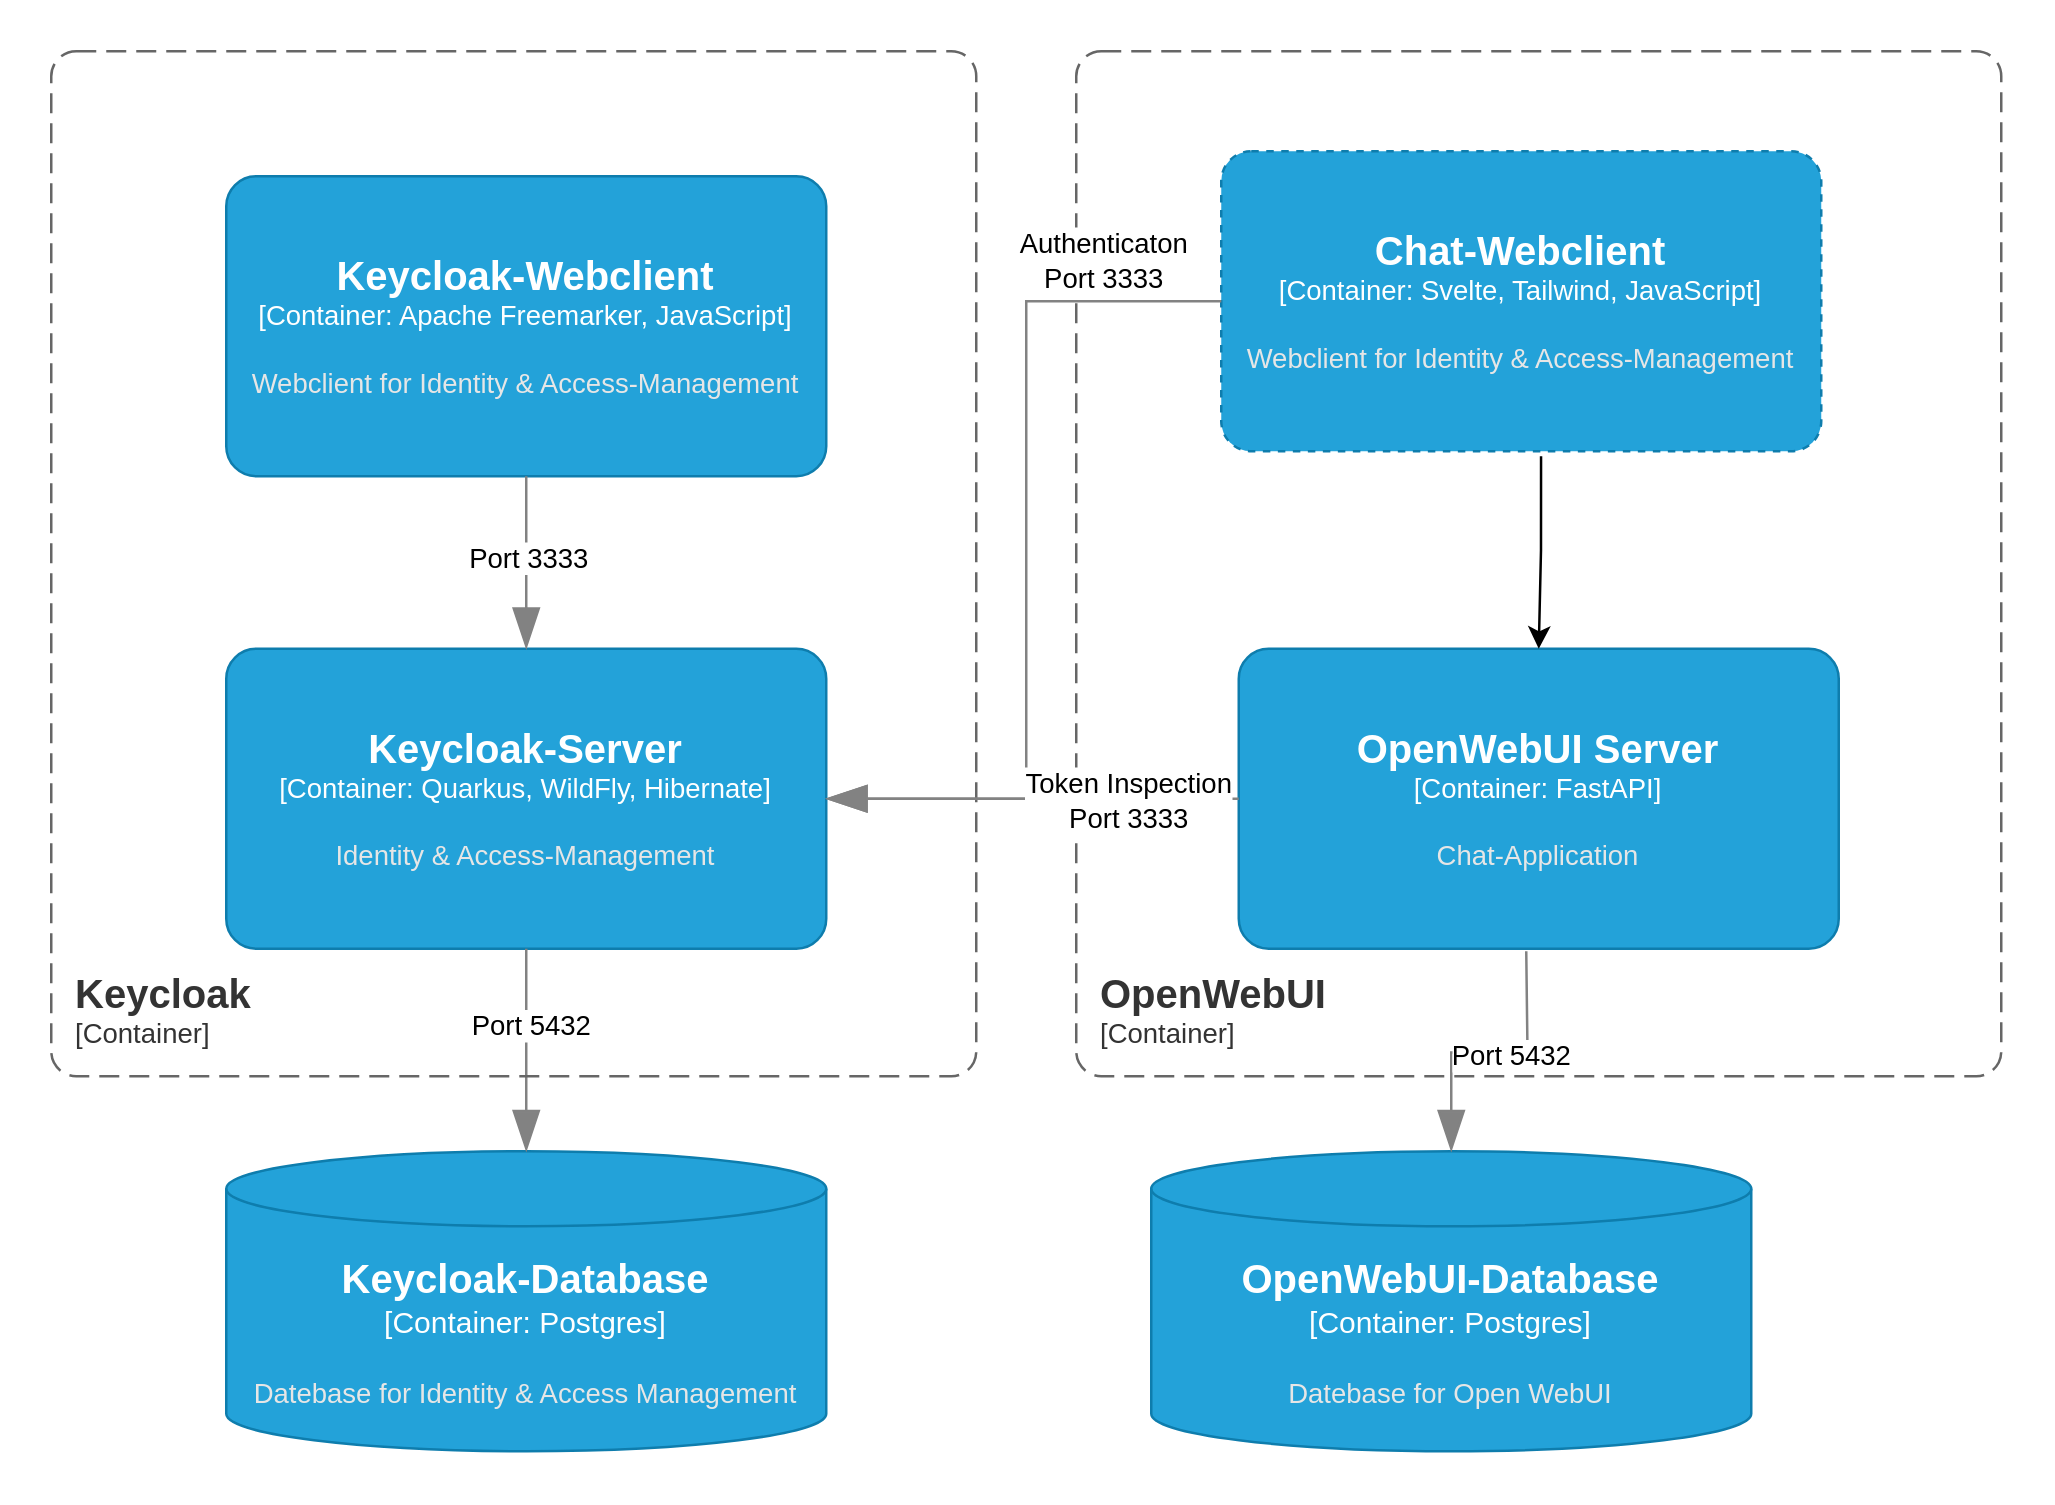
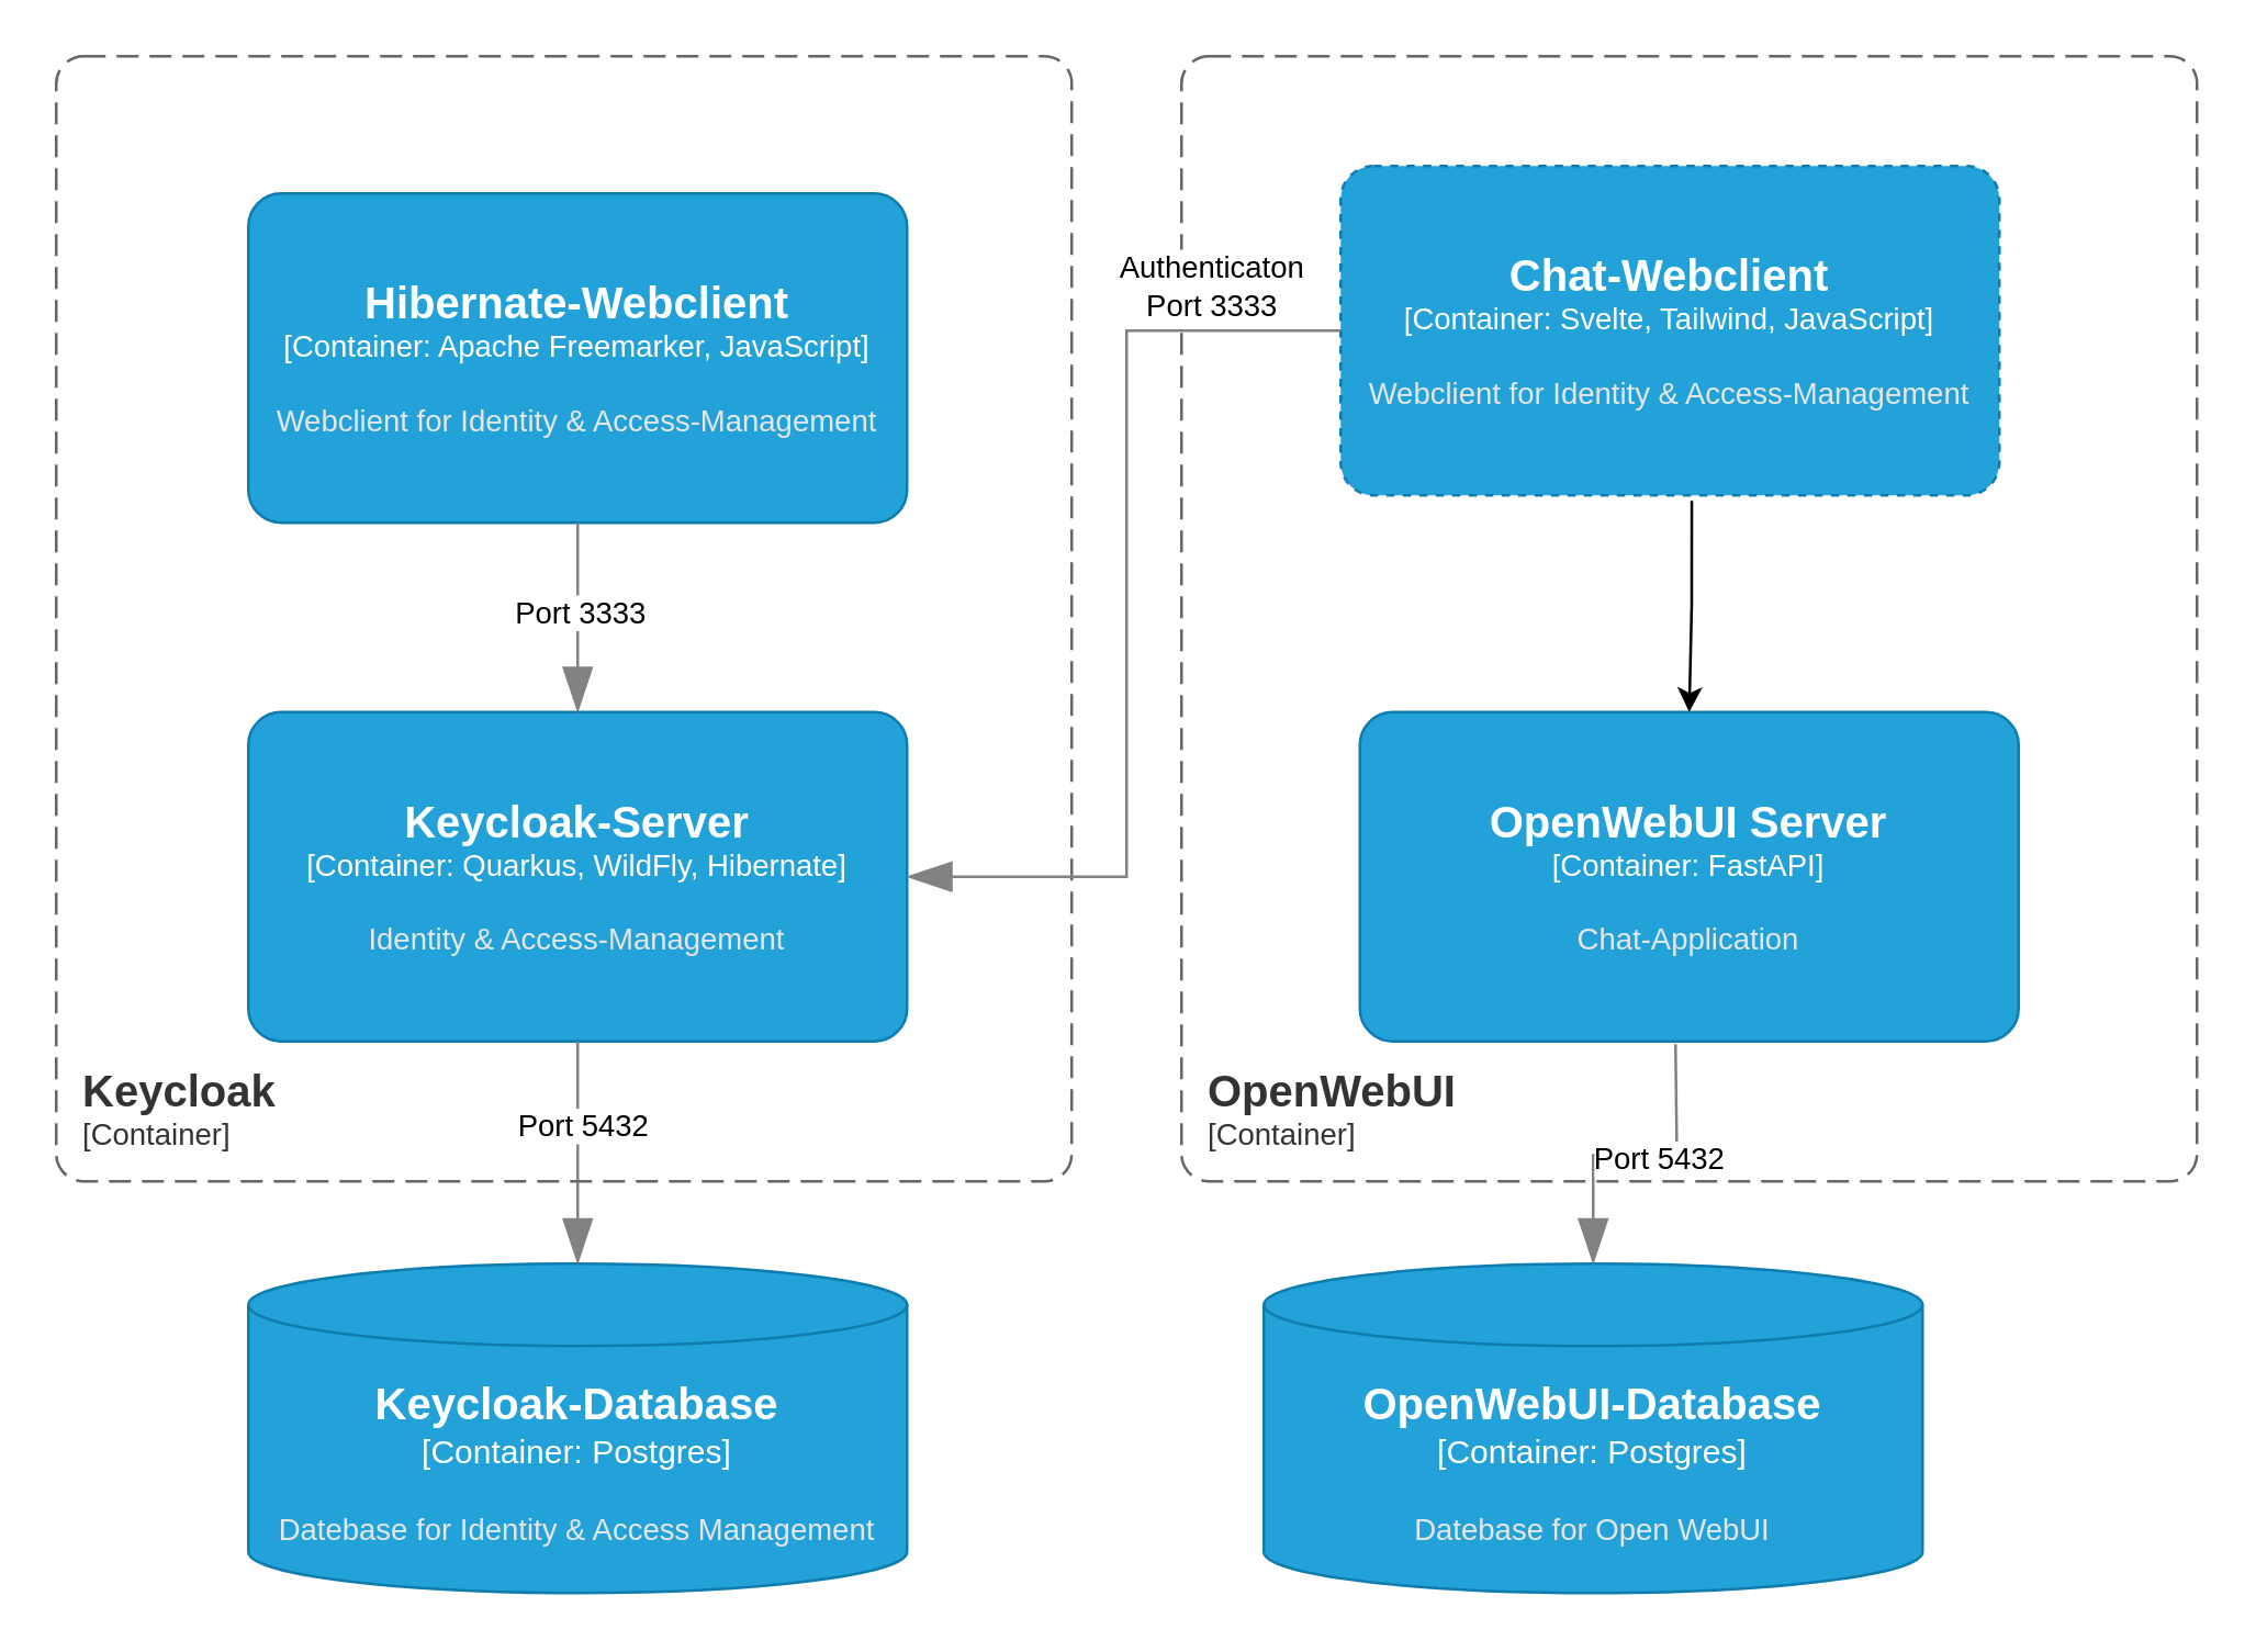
  <mxCell id="0" />
  <mxCell id="1" parent="0" />
  <mxCell id="2" value="&lt;font style=&quot;font-size: 16px&quot;&gt;&lt;b&gt;Keycloak-Database&lt;/b&gt;&lt;/font&gt;&lt;div&gt;[Container:&amp;nbsp;Postgres]&lt;/div&gt;&lt;br&gt;&lt;div&gt;&lt;font style=&quot;font-size: 11px&quot;&gt;&lt;font color=&quot;#E6E6E6&quot;&gt;Datebase for Identity &amp; Access Management&lt;/font&gt;&lt;/div&gt;" style="shape=cylinder3;size=15;whiteSpace=wrap;html=1;boundedLbl=1;rounded=0;labelBackgroundColor=none;fillColor=#23A2D9;fontSize=12;fontColor=#ffffff;align=center;strokeColor=#0E7DAD;metaEdit=1;points=[[0.5,0,0],[1,0.25,0],[1,0.5,0],[1,0.75,0],[0.5,1,0],[0,0.75,0],[0,0.5,0],[0,0.25,0]];resizable=0;" parent="1" vertex="1"><mxGeometry x="90" y="460" width="240" height="120" as="geometry" /></mxCell>
  <mxCell id="3" value="&lt;font style=&quot;font-size: 16px&quot;&gt;&lt;b&gt;OpenWebUI-Database&lt;/b&gt;&lt;/font&gt;&lt;div&gt;[Container:&amp;nbsp;Postgres]&lt;/div&gt;&lt;br&gt;&lt;div&gt;&lt;font style=&quot;font-size: 11px&quot;&gt;&lt;font color=&quot;#E6E6E6&quot;&gt;Datebase for Open WebUI&lt;/font&gt;&lt;/div&gt;" style="shape=cylinder3;size=15;whiteSpace=wrap;html=1;boundedLbl=1;rounded=0;labelBackgroundColor=none;fillColor=#23A2D9;fontSize=12;fontColor=#ffffff;align=center;strokeColor=#0E7DAD;metaEdit=1;points=[[0.5,0,0],[1,0.25,0],[1,0.5,0],[1,0.75,0],[0.5,1,0],[0,0.75,0],[0,0.5,0],[0,0.25,0]];resizable=0;" vertex="1" parent="1"><mxGeometry x="460" y="460" width="240" height="120" as="geometry" /></mxCell>
  <mxCell id="4" value="&lt;font style=&quot;font-size: 16px&quot;&gt;&lt;b&gt;Keycloak-Server&lt;/b&gt;&lt;/font&gt;&lt;div&gt;[Container: Quarkus, WildFly, Hibernate]&lt;/div&gt;&lt;br&gt;&lt;div&gt;&lt;font style=&quot;font-size: 11px&quot;&gt;&lt;font color=&quot;#E6E6E6&quot;&gt;Identity &amp; Access-Management&lt;/font&gt;&lt;/div&gt;" style="rounded=1;whiteSpace=wrap;html=1;fontSize=11;labelBackgroundColor=none;fillColor=#23A2D9;fontColor=#ffffff;align=center;arcSize=10;strokeColor=#0E7DAD;metaEdit=1;resizable=0;points=[[0.25,0,0],[0.5,0,0],[0.75,0,0],[1,0.25,0],[1,0.5,0],[1,0.75,0],[0.75,1,0],[0.5,1,0],[0.25,1,0],[0,0.75,0],[0,0.5,0],[0,0.25,0]];" vertex="1" parent="1"><mxGeometry x="90" y="259" width="240" height="120" as="geometry" /></mxCell>
  <mxCell id="5" value="" style="endArrow=blockThin;html=1;fontSize=10;fontColor=#404040;strokeWidth=1;endFill=1;strokeColor=#828282;elbow=vertical;metaEdit=1;endSize=14;startSize=14;jumpStyle=arc;jumpSize=16;rounded=0;edgeStyle=orthogonalEdgeStyle;exitX=0.5;exitY=1;exitDx=0;exitDy=0;exitPerimeter=0;entryX=0.5;entryY=0;entryDx=0;entryDy=0;entryPerimeter=0;" edge="1" parent="1" source="4" target="2"><mxGeometry width="240" relative="1" as="geometry"><mxPoint x="320" y="300" as="sourcePoint" /><mxPoint x="560" y="300" as="targetPoint" /></mxGeometry></mxCell>
  <mxCell id="6" value="Port 5432" style="edgeLabel;html=1;align=center;verticalAlign=middle;resizable=0;points=[];" vertex="1" connectable="0" parent="5"><mxGeometry x="-0.267" y="1" relative="1" as="geometry"><mxPoint as="offset" /></mxGeometry></mxCell>
- <mxCell id="7" value="&lt;font style=&quot;font-size: 16px&quot;&gt;&lt;b&gt;Keycloak-Webclient&lt;/b&gt;&lt;/font&gt;&lt;div&gt;[Container: Apache Freemarker, JavaScript]&lt;/div&gt;&lt;br&gt;&lt;div&gt;&lt;font style=&quot;font-size: 11px&quot;&gt;&lt;font color=&quot;#E6E6E6&quot;&gt;Webclient for Identity &amp; Access-Management&lt;/font&gt;&lt;/div&gt;" style="rounded=1;whiteSpace=wrap;html=1;fontSize=11;labelBackgroundColor=none;fillColor=#23A2D9;fontColor=#ffffff;align=center;arcSize=10;strokeColor=#0E7DAD;metaEdit=1;resizable=0;points=[[0.25,0,0],[0.5,0,0],[0.75,0,0],[1,0.25,0],[1,0.5,0],[1,0.75,0],[0.75,1,0],[0.5,1,0],[0.25,1,0],[0,0.75,0],[0,0.5,0],[0,0.25,0]];" vertex="1" parent="1"><mxGeometry x="90" y="70" width="240" height="120" as="geometry" /></mxCell>
+ <mxCell id="7" value="&lt;font style=&quot;font-size: 16px&quot;&gt;&lt;b&gt;Hibernate-Webclient&lt;/b&gt;&lt;/font&gt;&lt;div&gt;[Container: Apache Freemarker, JavaScript]&lt;/div&gt;&lt;br&gt;&lt;div&gt;&lt;font style=&quot;font-size: 11px&quot;&gt;&lt;font color=&quot;#E6E6E6&quot;&gt;Webclient for Identity &amp; Access-Management&lt;/font&gt;&lt;/div&gt;" style="rounded=1;whiteSpace=wrap;html=1;fontSize=11;labelBackgroundColor=none;fillColor=#23A2D9;fontColor=#ffffff;align=center;arcSize=10;strokeColor=#0E7DAD;metaEdit=1;resizable=0;points=[[0.25,0,0],[0.5,0,0],[0.75,0,0],[1,0.25,0],[1,0.5,0],[1,0.75,0],[0.75,1,0],[0.5,1,0],[0.25,1,0],[0,0.75,0],[0,0.5,0],[0,0.25,0]];" vertex="1" parent="1"><mxGeometry x="90" y="70" width="240" height="120" as="geometry" /></mxCell>
  <mxCell id="8" value="" style="endArrow=blockThin;html=1;fontSize=10;fontColor=#404040;strokeWidth=1;endFill=1;strokeColor=#828282;elbow=vertical;metaEdit=1;endSize=14;startSize=14;jumpStyle=arc;jumpSize=16;rounded=0;edgeStyle=orthogonalEdgeStyle;exitX=0.5;exitY=1;exitDx=0;exitDy=0;exitPerimeter=0;" edge="1" parent="1" source="7" target="4"><mxGeometry width="240" relative="1" as="geometry"><mxPoint x="320" y="300" as="sourcePoint" /><mxPoint x="560" y="300" as="targetPoint" /></mxGeometry></mxCell>
  <mxCell id="9" value="Port 3333" style="edgeLabel;html=1;align=center;verticalAlign=middle;resizable=0;points=[];" vertex="1" connectable="0" parent="8"><mxGeometry x="-0.067" relative="1" as="geometry"><mxPoint as="offset" /></mxGeometry></mxCell>
  <mxCell id="10" value="&lt;font style=&quot;font-size: 16px&quot;&gt;&lt;b&gt;&lt;div style=&quot;text-align: left&quot;&gt;Keycloak&lt;/div&gt;&lt;/b&gt;&lt;/font&gt;&lt;div style=&quot;text-align: left&quot;&gt;[Container]&lt;/div&gt;" style="rounded=1;fontSize=11;whiteSpace=wrap;html=1;dashed=1;arcSize=20;fillColor=none;strokeColor=#666666;fontColor=#333333;labelBackgroundColor=none;align=left;verticalAlign=bottom;labelBorderColor=none;spacingTop=0;spacing=10;dashPattern=8 4;metaEdit=1;rotatable=0;perimeter=rectanglePerimeter;noLabel=0;labelPadding=0;allowArrows=0;connectable=0;expand=0;recursiveResize=0;editable=1;pointerEvents=0;absoluteArcSize=1;points=[[0.25,0,0],[0.5,0,0],[0.75,0,0],[1,0.25,0],[1,0.5,0],[1,0.75,0],[0.75,1,0],[0.5,1,0],[0.25,1,0],[0,0.75,0],[0,0.5,0],[0,0.25,0]];" vertex="1" parent="1"><mxGeometry x="20" y="20" width="370" height="410" as="geometry" /></mxCell>
  <mxCell id="11" value="&lt;font style=&quot;font-size: 16px&quot;&gt;&lt;b&gt;&lt;div style=&quot;text-align: left&quot;&gt;OpenWebUI&lt;/div&gt;&lt;/b&gt;&lt;/font&gt;&lt;div style=&quot;text-align: left&quot;&gt;[Container]&lt;/div&gt;" style="rounded=1;fontSize=11;whiteSpace=wrap;html=1;dashed=1;arcSize=20;fillColor=none;strokeColor=#666666;fontColor=#333333;labelBackgroundColor=none;align=left;verticalAlign=bottom;labelBorderColor=none;spacingTop=0;spacing=10;dashPattern=8 4;metaEdit=1;rotatable=0;perimeter=rectanglePerimeter;noLabel=0;labelPadding=0;allowArrows=0;connectable=0;expand=0;recursiveResize=0;editable=1;pointerEvents=0;absoluteArcSize=1;points=[[0.25,0,0],[0.5,0,0],[0.75,0,0],[1,0.25,0],[1,0.5,0],[1,0.75,0],[0.75,1,0],[0.5,1,0],[0.25,1,0],[0,0.75,0],[0,0.5,0],[0,0.25,0]];" vertex="1" parent="1"><mxGeometry x="430" y="20" width="370" height="410" as="geometry" /></mxCell>
  <mxCell id="12" value="&lt;font style=&quot;font-size: 16px&quot;&gt;&lt;b&gt;OpenWebUI Server&lt;/b&gt;&lt;/font&gt;&lt;div&gt;[Container: FastAPI]&lt;/div&gt;&lt;br&gt;&lt;div&gt;&lt;font style=&quot;font-size: 11px&quot;&gt;&lt;font color=&quot;#E6E6E6&quot;&gt;Chat-Application&lt;/font&gt;&lt;/div&gt;" style="rounded=1;whiteSpace=wrap;html=1;fontSize=11;labelBackgroundColor=none;fillColor=#23A2D9;fontColor=#ffffff;align=center;arcSize=10;strokeColor=#0E7DAD;metaEdit=1;resizable=0;points=[[0.25,0,0],[0.5,0,0],[0.75,0,0],[1,0.25,0],[1,0.5,0],[1,0.75,0],[0.75,1,0],[0.5,1,0],[0.25,1,0],[0,0.75,0],[0,0.5,0],[0,0.25,0]];" vertex="1" parent="1"><mxGeometry x="495" y="259" width="240" height="120" as="geometry" /></mxCell>
  <mxCell id="13" value="" style="endArrow=blockThin;html=1;fontSize=10;fontColor=#404040;strokeWidth=1;endFill=1;strokeColor=#828282;elbow=vertical;metaEdit=1;endSize=14;startSize=14;jumpStyle=arc;jumpSize=16;rounded=0;edgeStyle=orthogonalEdgeStyle;entryX=0.5;entryY=0;entryDx=0;entryDy=0;entryPerimeter=0;" edge="1" parent="1" target="3"><mxGeometry width="240" relative="1" as="geometry"><mxPoint x="610" y="380" as="sourcePoint" /><mxPoint x="560" y="300" as="targetPoint" /></mxGeometry></mxCell>
  <mxCell id="14" value="Port 5432" style="edgeLabel;html=1;align=center;verticalAlign=middle;resizable=0;points=[];" vertex="1" connectable="0" parent="13"><mxGeometry x="-0.13" y="1" relative="1" as="geometry"><mxPoint as="offset" /></mxGeometry></mxCell>
  <mxCell id="15" style="edgeStyle=orthogonalEdgeStyle;rounded=0;orthogonalLoop=1;jettySize=auto;html=1;exitX=0.533;exitY=1.017;exitDx=0;exitDy=0;exitPerimeter=0;" edge="1" parent="1" source="16" target="12"><mxGeometry relative="1" as="geometry" /></mxCell>
  <mxCell id="16" value="&lt;font style=&quot;font-size: 16px&quot;&gt;&lt;b&gt;Chat-Webclient&lt;/b&gt;&lt;/font&gt;&lt;div&gt;[Container: Svelte, Tailwind, JavaScript]&lt;/div&gt;&lt;br&gt;&lt;div&gt;&lt;font style=&quot;font-size: 11px&quot;&gt;&lt;font color=&quot;#E6E6E6&quot;&gt;Webclient for Identity &amp; Access-Management&lt;/font&gt;&lt;/div&gt;" style="rounded=1;whiteSpace=wrap;html=1;fontSize=11;labelBackgroundColor=none;fillColor=#23A2D9;fontColor=#ffffff;align=center;arcSize=10;strokeColor=#0E7DAD;metaEdit=1;resizable=0;points=[[0.25,0,0],[0.5,0,0],[0.75,0,0],[1,0.25,0],[1,0.5,0],[1,0.75,0],[0.75,1,0],[0.5,1,0],[0.25,1,0],[0,0.75,0],[0,0.5,0],[0,0.25,0]];dashed=1;" vertex="1" parent="1"><mxGeometry x="488" y="60" width="240" height="120" as="geometry" /></mxCell>
  <mxCell id="17" value="" style="endArrow=blockThin;html=1;fontSize=10;fontColor=#404040;strokeWidth=1;endFill=1;strokeColor=#828282;elbow=vertical;metaEdit=1;endSize=14;startSize=14;jumpStyle=arc;jumpSize=16;rounded=0;edgeStyle=orthogonalEdgeStyle;exitX=0;exitY=0.5;exitDx=0;exitDy=0;exitPerimeter=0;" edge="1" parent="1" source="16"><mxGeometry width="240" relative="1" as="geometry"><mxPoint x="320" y="300" as="sourcePoint" /><mxPoint x="330" y="319" as="targetPoint" /><Array as="points"><mxPoint x="410" y="120" /><mxPoint x="410" y="319" /></Array></mxGeometry></mxCell>
  <mxCell id="18" value="&lt;div&gt;Authenticaton&lt;/div&gt;Port 3333" style="edgeLabel;html=1;align=center;verticalAlign=middle;resizable=0;points=[];" vertex="1" connectable="0" parent="17"><mxGeometry x="0.041" y="2" relative="1" as="geometry"><mxPoint x="28" y="-125" as="offset" /></mxGeometry></mxCell>
- <mxCell id="19" value="" style="endArrow=blockThin;html=1;fontSize=10;fontColor=#404040;strokeWidth=1;endFill=1;strokeColor=#828282;elbow=vertical;metaEdit=1;endSize=14;startSize=14;jumpStyle=arc;jumpSize=16;rounded=0;edgeStyle=orthogonalEdgeStyle;entryX=1;entryY=0.5;entryDx=0;entryDy=0;entryPerimeter=0;exitX=0;exitY=0.5;exitDx=0;exitDy=0;exitPerimeter=0;" edge="1" parent="1" source="12" target="4"><mxGeometry width="240" relative="1" as="geometry"><mxPoint x="460" y="270" as="sourcePoint" /><mxPoint x="560" y="300" as="targetPoint" /></mxGeometry></mxCell>
- <mxCell id="20" value="Token Inspection&lt;div&gt;Port 3333&lt;/div&gt;" style="edgeLabel;html=1;align=center;verticalAlign=middle;resizable=0;points=[];" vertex="1" connectable="0" parent="19"><mxGeometry x="-0.661" y="-3" relative="1" as="geometry"><mxPoint x="-17" y="3" as="offset" /></mxGeometry></mxCell>
